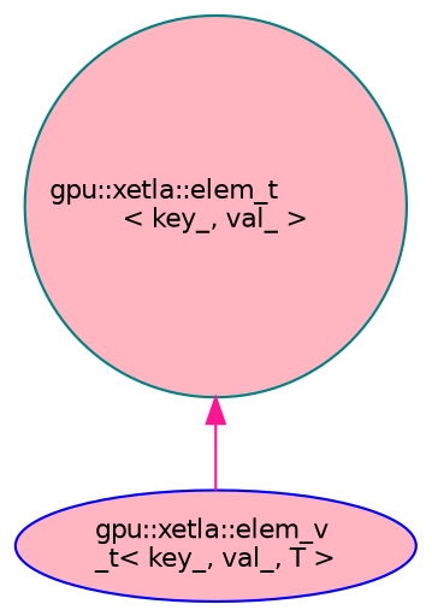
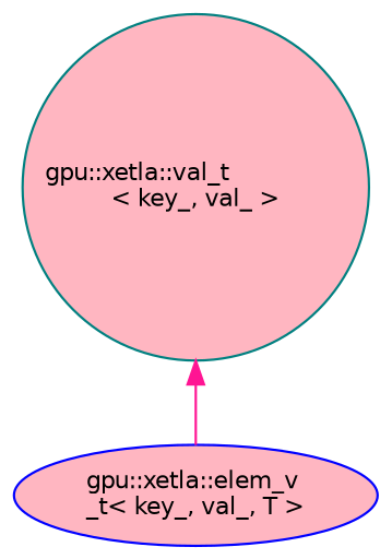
  digraph {
    rankdir=TB
    node [fillcolor=lightpink fontname=Helvetica fontsize=10 style=filled]
-   n1 [color=teal height=0.2 label="gpu::xetla::elem_t\l\< key_, val_ \>" shape=circle width=0.4]
+   n1 [color=teal height=0.2 label="gpu::xetla::val_t\l\< key_, val_ \>" shape=circle width=0.4]
    n2 [color=blue height=0.2 label="gpu::xetla::elem_v\l_t\< key_, val_, T \>" shape=ellipse width=0.4]
    n1 -> n2 [color=deeppink dir=back fontname=Helvetica fontsize=10 labelfontname=Helvetica labelfontsize=10 style=solid]
  }
